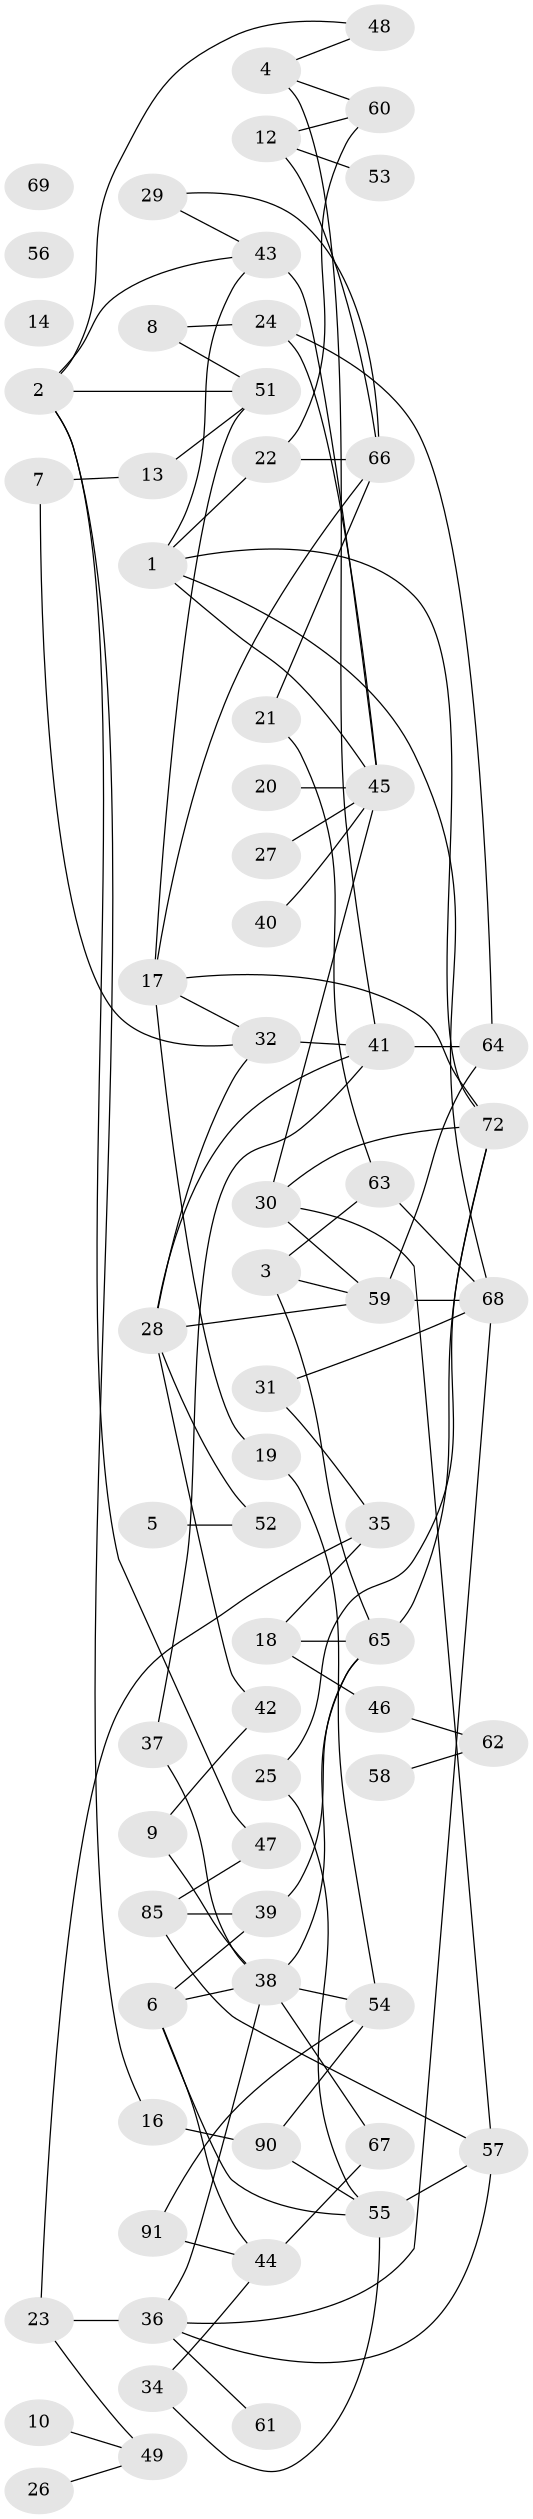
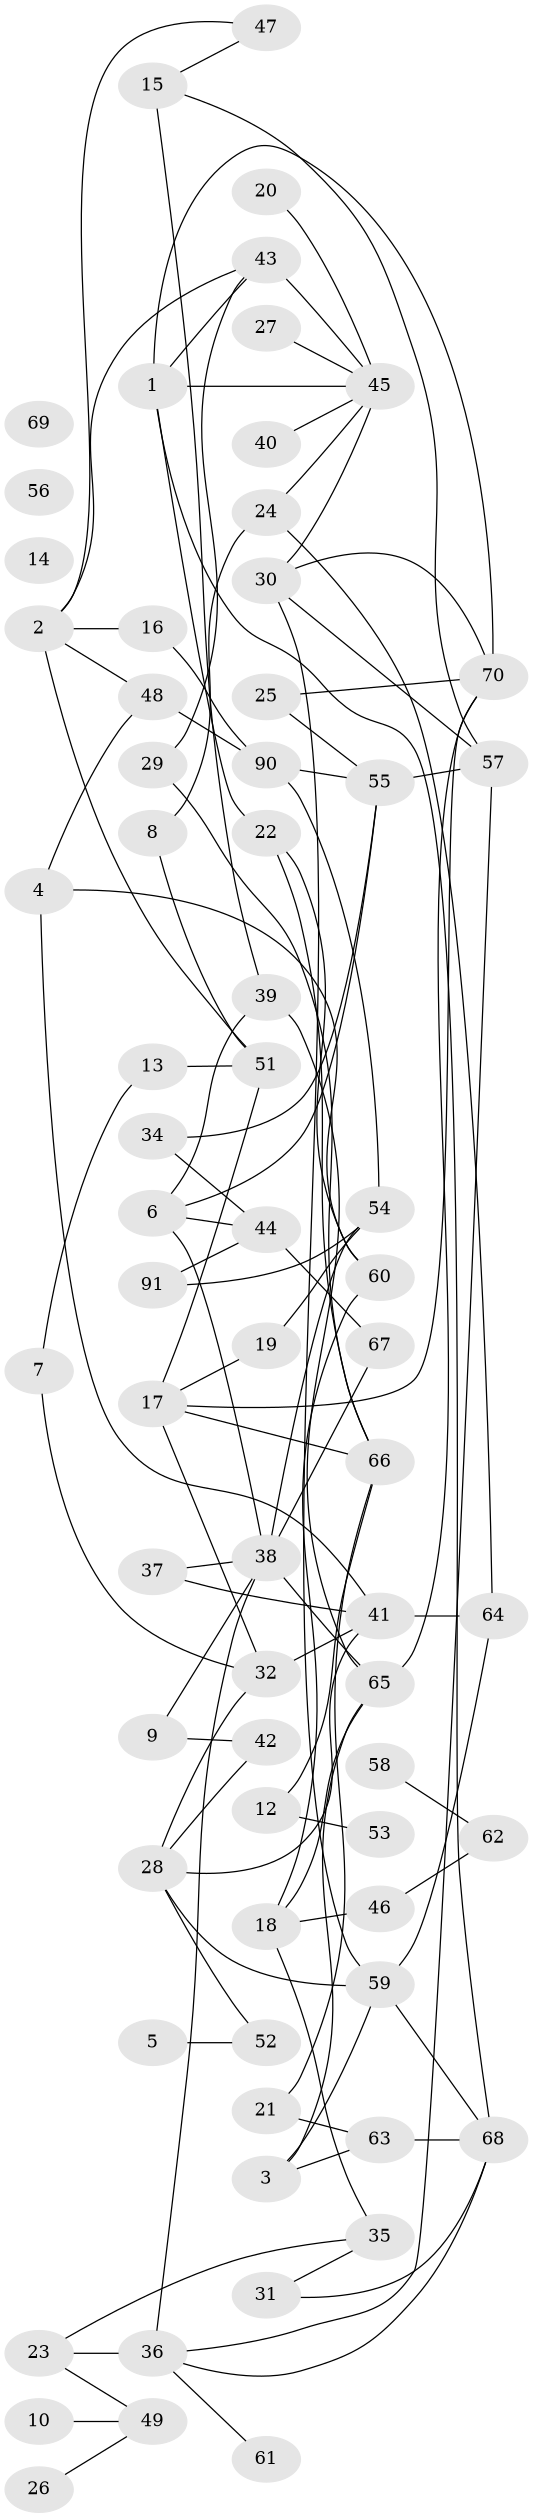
  graph {
    rankdir=LR
    node [color=gray90 style=filled]
    1
    22
    43
    45
    68
-   70 [label=72]
+   70
    60
    66
    2
    16
    47
    48
    51
    n14 [label=90]
    3
    59
    63
    65
    64
    4
    41
    5
    52
    6
    38
    39
    44
    55
    54
    67
    57
    7
    13
    32
    8
    24
    9
    42
    10
    49
    n41 [label=91]
    12
    53
    14
-   15 [label=85]
+   15
    17
    19
    58
    62
    18
    35
    46
    20
    21
    23
    36
    61
    25
    26
    27
    28
    29
    30
    31
    34
    37
    40
    56
    69
    1 -- 22
    1 -- 43
    1 -- 45
    1 -- 68
    1 -- 70
    22 -- 60
    22 -- 66
    43 -- 45
    2 -- 43
    2 -- 16
    2 -- 47
    2 -- 48
    2 -- 51
    16 -- n14
+   48 -- n14
    n14 -- 55
    n14 -- 54
    3 -- 59
    3 -- 63
    3 -- 65
    59 -- 68
    59 -- 64
    63 -- 68
    65 -- 70
    4 -- 60
    4 -- 48
    4 -- 41
    41 -- 64
    5 -- 52
    6 -- 38
    6 -- 39
    6 -- 44
    6 -- 55
    38 -- 65
    38 -- 54
    38 -- 67
    39 -- 65
    44 -- 67
    55 -- 57
    7 -- 13
    7 -- 32
    13 -- 51
    32 -- 41
    8 -- 51
    8 -- 24
    24 -- 45
    24 -- 64
    9 -- 38
    9 -- 42
    10 -- 49
    n41 -- 44
    n41 -- 54
    12 -- 66
    12 -- 53
    15 -- 47
    15 -- 39
    15 -- 57
    17 -- 70
    17 -- 66
    17 -- 51
    17 -- 32
    17 -- 19
    19 -- 54
    58 -- 62
-   12 -- 60
+   18 -- 60
    18 -- 65
    18 -- 35
    18 -- 46
    46 -- 62
    20 -- 45
    21 -- 66
    21 -- 63
    23 -- 49
    23 -- 35
    23 -- 36
    36 -- 68
    36 -- 38
    36 -- 57
    36 -- 61
    25 -- 70
    25 -- 55
    26 -- 49
    27 -- 45
    28 -- 59
    28 -- 41
    28 -- 52
    28 -- 32
    28 -- 42
    29 -- 43
    29 -- 66
    30 -- 45
    30 -- 70
    30 -- 59
    30 -- 57
    31 -- 68
    31 -- 35
    34 -- 44
    34 -- 55
    37 -- 41
    37 -- 38
    40 -- 45
  }
